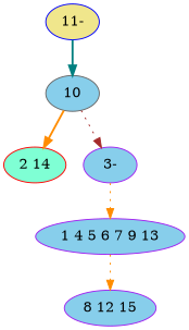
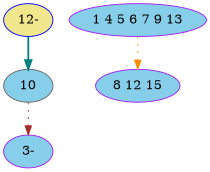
  digraph {
    node [color=purple fillcolor=skyblue style=filled]
    edge [color=darkorange style=dotted]
-   n1 [color=blue fillcolor=khaki label="11-"]
+   n1 [color=blue fillcolor=khaki label="12-"]
    n2 [color=gray40 label=10]
-   n3 [color=red fillcolor=aquamarine label="2 14"]
    n4 [label="3-"]
    n5 [label="1 4 5 6 7 9 13"]
    n6 [label="8 12 15"]
    n1 -> n2 [color=teal style=bold]
-   n2 -> n3 [style=bold]
    n2 -> n4 [color=brown]
-   n4 -> n5
    n5 -> n6
  }
